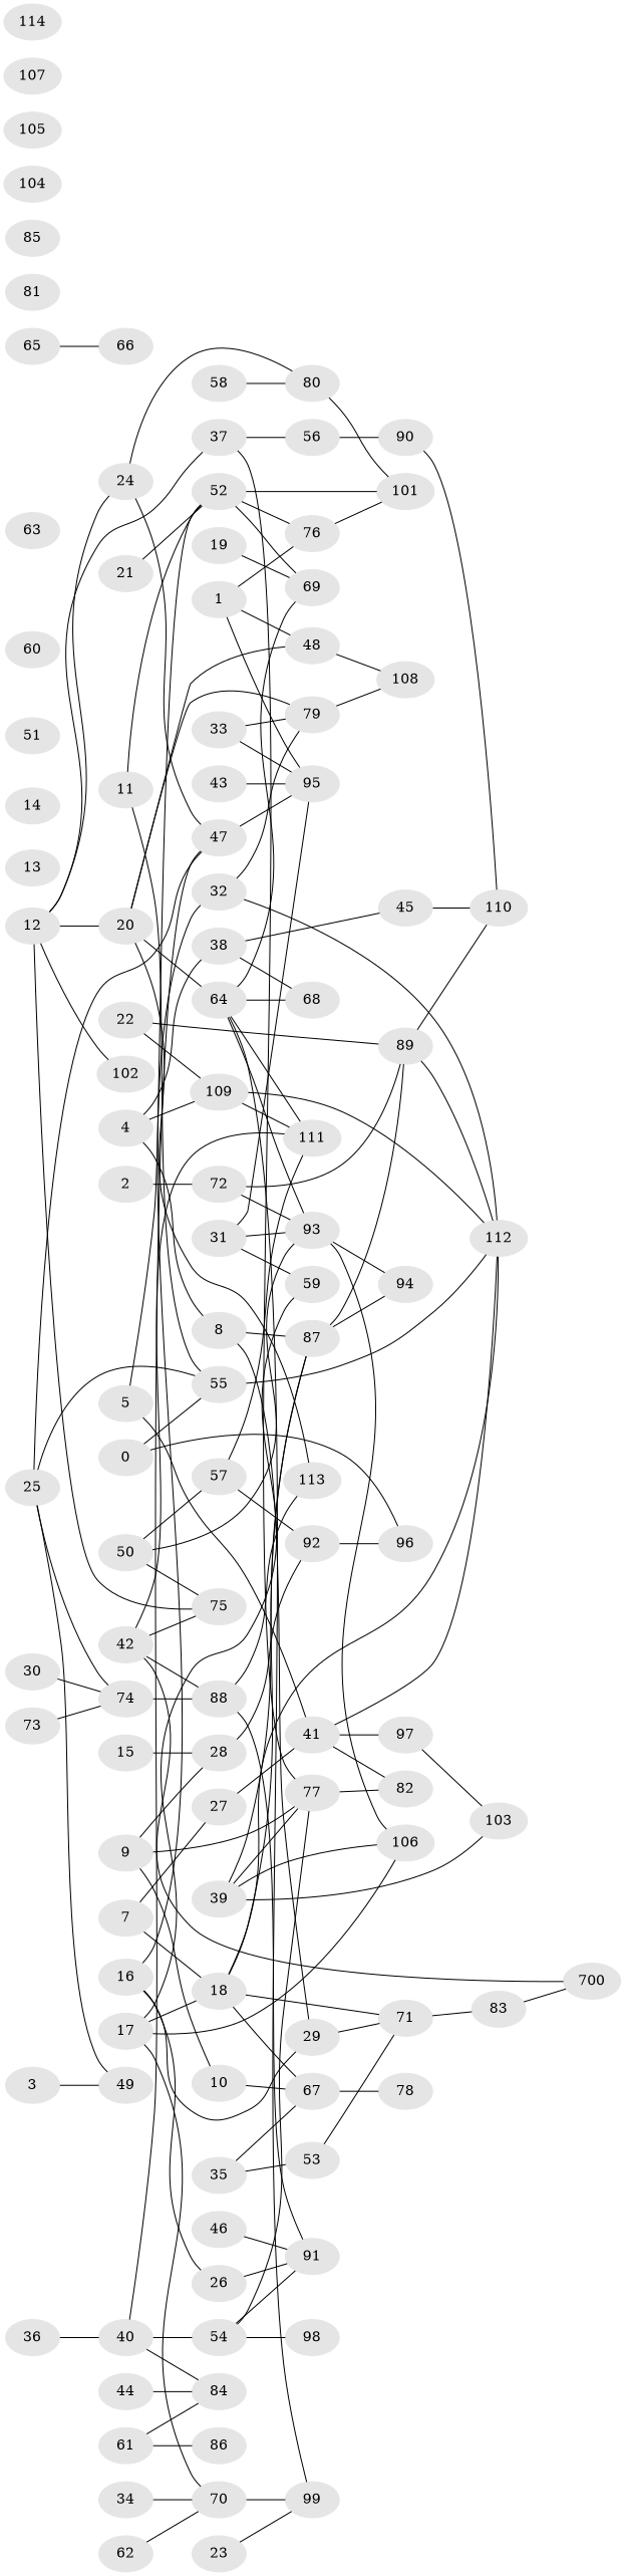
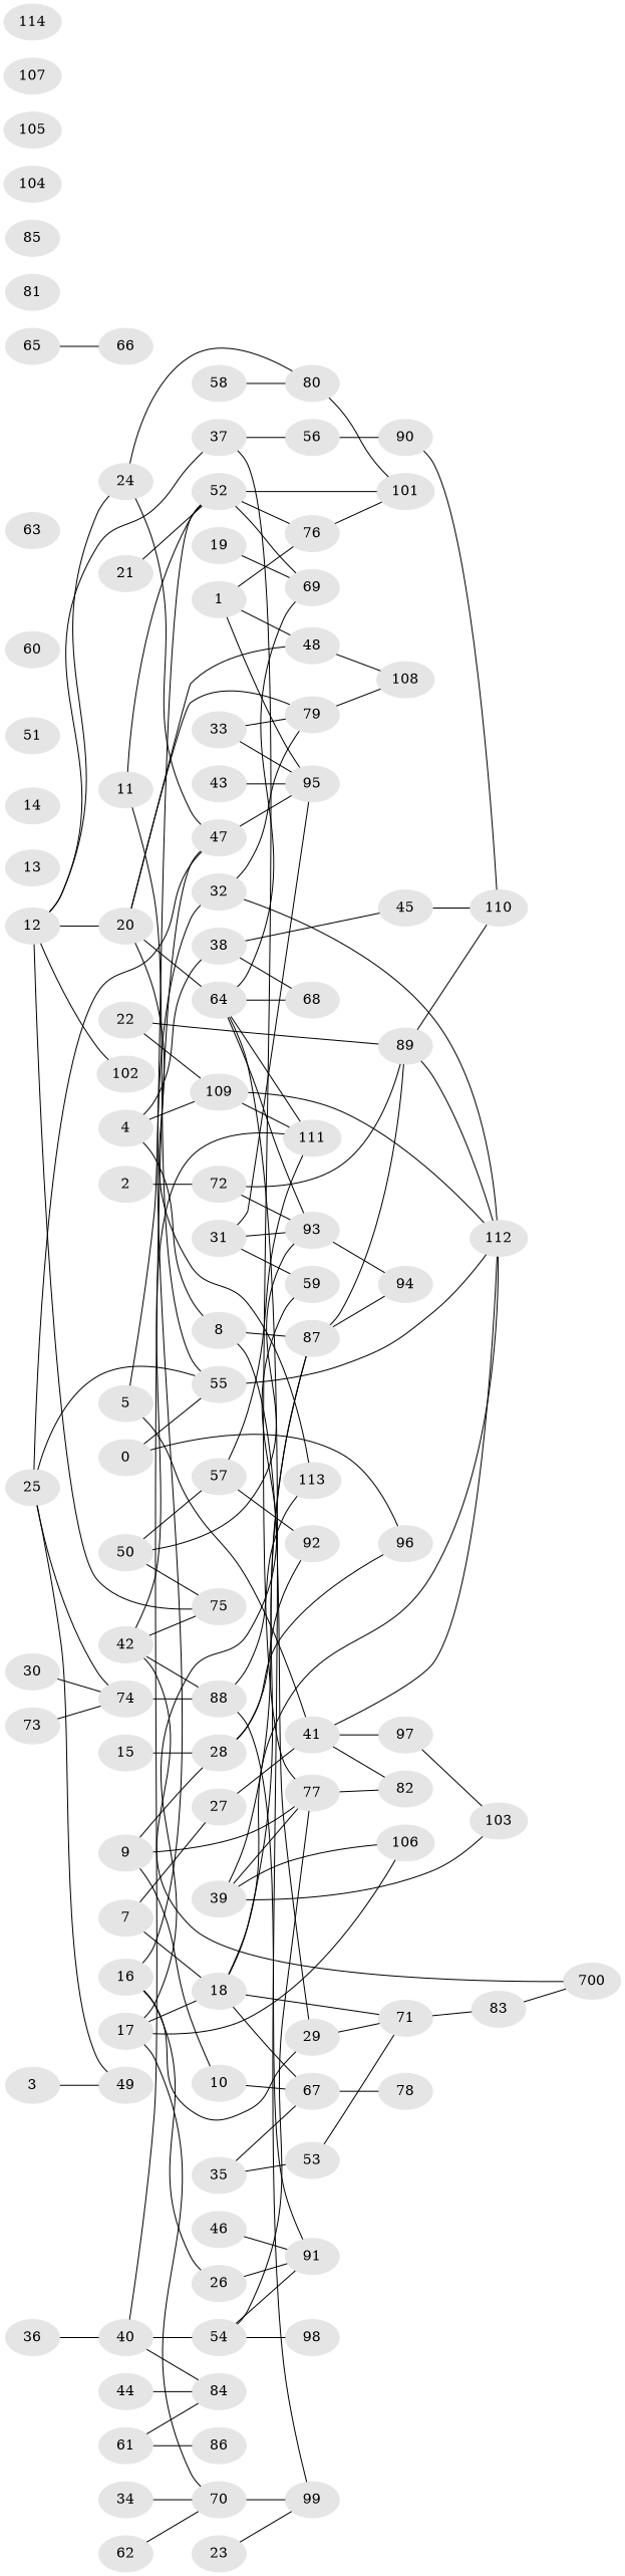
  graph {
    rankdir=LR
    node [color=gray90 style=filled]
    1
    48
    76
    95
    108
    101
    2
    72
    89
    93
    3
    49
    4
    8
    38
    109
    29
    87
    45
    68
    112
    111
    5
    41
    52
    82
    97
    69
    n29 [label=0]
    55
    96
    7
    18
    27
    67
    71
    94
    9
    10
    28
    77
    92
    78
    11
    12
    20
    24
    37
    75
    102
    64
    79
    113
    47
    80
    56
    13
    14
    15
    16
    26
    32
    91
    17
    59
    70
    106
    99
    83
    19
    21
    22
    110
    23
    25
    74
    88
    30
    31
    33
    34
    35
    53
    36
    40
    54
    84
    90
    39
    103
    98
    42
    n93 [label=700]
    43
    44
    46
    50
    57
    51
    58
    60
    61
    86
    62
    63
    65
    66
    73
    81
    85
    104
    105
    107
    114
    1 -- 48
    1 -- 76
    1 -- 95
    48 -- 108
    76 -- 101
    2 -- 72
    72 -- 89
    72 -- 93
    89 -- 112
    89 -- 110
    93 -- 94
-   93 -- 106
    3 -- 49
    4 -- 8
    4 -- 38
    4 -- 109
    8 -- 29
    8 -- 87
    38 -- 45
    38 -- 68
    109 -- 112
    109 -- 111
    29 -- 71
    87 -- 89
    87 -- 94
    45 -- 110
    5 -- 41
    5 -- 52
    41 -- 112
    41 -- 82
    41 -- 97
    52 -- 76
    52 -- 101
    52 -- 69
    97 -- 103
    n29 -- 55
    n29 -- 96
    55 -- 112
    7 -- 18
    7 -- 27
    18 -- 87
    18 -- 112
    18 -- 67
    18 -- 71
    27 -- 41
    67 -- 78
    71 -- 83
    9 -- 10
    9 -- 28
    9 -- 77
    10 -- 67
    28 -- 92
    77 -- 82
-   92 -- 96
+   28 -- 96
    11 -- 52
    11 -- 55
    12 -- 20
    12 -- 24
    12 -- 37
    12 -- 75
    12 -- 102
    20 -- 48
    20 -- 64
    20 -- 79
    20 -- 113
    24 -- 47
    24 -- 80
    37 -- 77
    37 -- 56
    64 -- 93
    64 -- 68
    64 -- 111
    64 -- 69
    64 -- 99
    79 -- 108
    47 -- 95
    80 -- 101
    56 -- 90
    15 -- 28
    16 -- 29
    16 -- 26
    16 -- 32
    26 -- 91
    32 -- 112
    32 -- 79
    17 -- 18
    17 -- 59
    17 -- 70
    17 -- 106
    70 -- 99
    83 -- n93
    19 -- 69
    21 -- 52
    22 -- 89
    22 -- 109
    23 -- 99
    25 -- 49
    25 -- 55
    25 -- 47
    25 -- 74
    74 -- 88
    88 -- 113
    88 -- 91
    30 -- 74
    31 -- 95
    31 -- 93
    31 -- 59
    33 -- 95
    33 -- 79
    34 -- 70
    35 -- 67
    35 -- 53
    53 -- 71
    36 -- 40
    40 -- 47
    40 -- 54
    40 -- 84
    54 -- 77
    54 -- 91
    54 -- 98
    90 -- 110
    39 -- 87
    39 -- 77
    39 -- 106
    39 -- 103
    42 -- 111
    42 -- 75
    42 -- 88
    42 -- n93
    43 -- 95
    44 -- 84
    46 -- 91
    50 -- 93
    50 -- 75
    50 -- 57
    57 -- 111
    57 -- 92
    58 -- 80
    61 -- 84
    61 -- 86
    62 -- 70
    65 -- 66
    73 -- 74
  }
